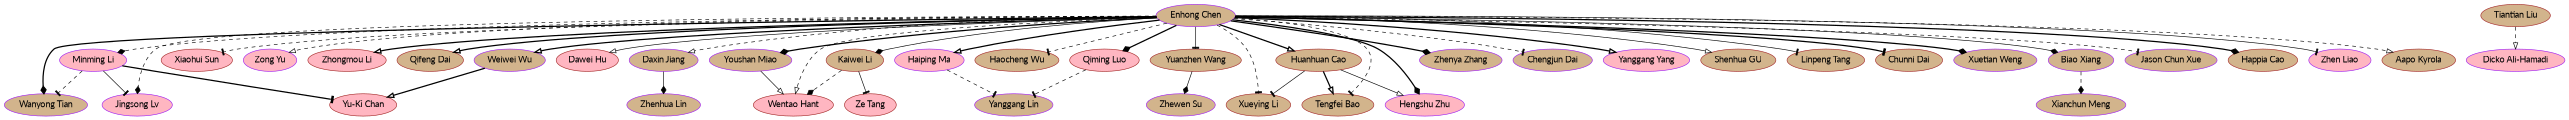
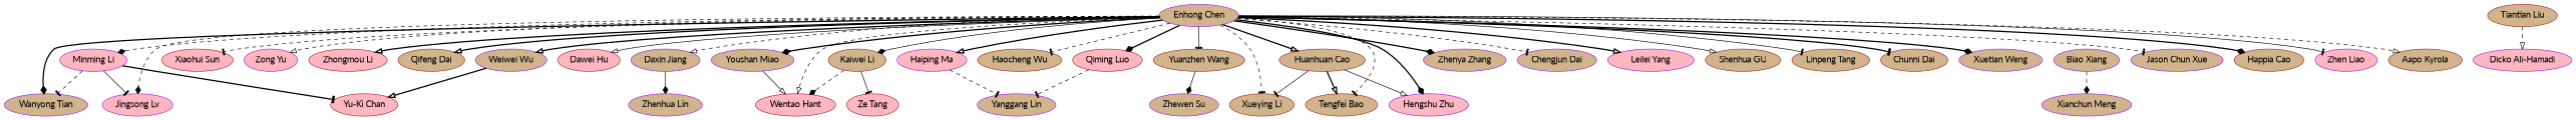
  strict digraph {
    fontname=Lato
    node [color=purple fillcolor=tan fontname=Lato style=filled]
    edge [arrowhead=tee fontname=Lato style=dashed]
    "Minming Li" [fillcolor=lightpink]
    "Wanyong Tian"
    "Yu-Ki Chan" [color=brown fillcolor=lightpink]
    "Jingsong Lv" [fillcolor=lightpink]
    "Enhong Chen"
    "Xiaohui Sun" [color=brown fillcolor=lightpink]
    "Zong Yu" [fillcolor=lightpink]
    "Zhongmou Li" [color=brown fillcolor=lightpink]
    "Qifeng Dai" [color=brown]
    "Xueying Li" [color=brown]
    "Dawei Hu" [color=brown fillcolor=lightpink]
    "Daxin Jiang"
    "Kaiwei Li" [color=brown]
    "Wentao Hant" [color=brown fillcolor=lightpink]
    "Youshan Miao"
    "Qiming Luo" [color=brown fillcolor=lightpink]
    "Haocheng Wu" [color=brown]
    "Weiwei Wu"
    "Yuanzhen Wang" [color=brown]
    "Huanhuan Cao" [color=brown]
    "Tengfei Bao" [color=brown]
    "Haiping Ma" [fillcolor=lightpink]
    "Biao Xiang"
    "Zhenya Zhang"
    "Chengjun Dai"
-   "Leilei Yang" [fillcolor=lightpink label="Yanggang Yang"]
+   "Leilei Yang" [fillcolor=lightpink]
    "Shenhua GU" [color=brown]
    "Linpeng Tang" [color=brown]
    "Chunni Dai" [color=brown]
    "Xuetian Weng"
    "Hengshu Zhu" [fillcolor=lightpink]
    "Jason Chun Xue"
    "Happia Cao" [color=brown]
    "Zhen Liao" [fillcolor=lightpink]
    "Aapo Kyrola" [color=brown]
    "Zhenhua Lin"
    "Ze Tang" [color=brown fillcolor=lightpink]
    "Yanggang Lin"
    "Zhewen Su"
    "Xianchun Meng"
    "Tiantian Liu" [color=brown]
    "Dicko Ali-Hamadi" [fillcolor=lightpink]
    "Minming Li" -> "Wanyong Tian"
    "Minming Li" -> "Yu-Ki Chan" [style=bold]
    "Minming Li" -> "Jingsong Lv" [style=solid]
    "Enhong Chen" -> "Minming Li" [arrowhead=diamond]
    "Enhong Chen" -> "Wanyong Tian" [arrowhead=diamond style=bold]
    "Enhong Chen" -> "Jingsong Lv" [arrowhead=diamond]
    "Enhong Chen" -> "Xiaohui Sun"
    "Enhong Chen" -> "Zong Yu" [arrowhead=onormal]
    "Enhong Chen" -> "Zhongmou Li" [arrowhead=onormal style=bold]
    "Enhong Chen" -> "Qifeng Dai" [arrowhead=onormal style=bold]
    "Enhong Chen" -> "Xueying Li"
    "Enhong Chen" -> "Dawei Hu" [arrowhead=onormal style=solid]
    "Enhong Chen" -> "Daxin Jiang" [arrowhead=onormal]
    "Enhong Chen" -> "Kaiwei Li" [arrowhead=diamond style=solid]
    "Enhong Chen" -> "Wentao Hant" [arrowhead=onormal]
    "Enhong Chen" -> "Youshan Miao" [arrowhead=diamond style=bold]
    "Enhong Chen" -> "Qiming Luo" [arrowhead=diamond style=bold]
    "Enhong Chen" -> "Haocheng Wu"
    "Enhong Chen" -> "Weiwei Wu" [arrowhead=onormal style=bold]
    "Enhong Chen" -> "Yuanzhen Wang" [style=solid]
    "Enhong Chen" -> "Huanhuan Cao" [arrowhead=onormal style=bold]
    "Enhong Chen" -> "Tengfei Bao"
    "Enhong Chen" -> "Haiping Ma" [arrowhead=onormal style=bold]
-   "Enhong Chen" -> "Biao Xiang" [arrowhead=diamond style=solid]
    "Enhong Chen" -> "Zhenya Zhang" [arrowhead=diamond style=bold]
    "Enhong Chen" -> "Chengjun Dai"
    "Enhong Chen" -> "Leilei Yang" [arrowhead=onormal style=bold]
    "Enhong Chen" -> "Shenhua GU" [arrowhead=onormal style=solid]
    "Enhong Chen" -> "Linpeng Tang" [style=solid]
    "Enhong Chen" -> "Chunni Dai" [style=bold]
    "Enhong Chen" -> "Xuetian Weng" [arrowhead=diamond style=bold]
    "Enhong Chen" -> "Hengshu Zhu" [arrowhead=diamond style=bold]
    "Enhong Chen" -> "Jason Chun Xue"
    "Enhong Chen" -> "Happia Cao" [arrowhead=diamond style=bold]
    "Enhong Chen" -> "Zhen Liao" [style=solid]
    "Enhong Chen" -> "Aapo Kyrola" [arrowhead=onormal]
    "Daxin Jiang" -> "Zhenhua Lin" [arrowhead=diamond style=solid]
    "Kaiwei Li" -> "Wentao Hant" [arrowhead=diamond]
    "Kaiwei Li" -> "Ze Tang" [style=solid]
    "Youshan Miao" -> "Wentao Hant" [arrowhead=onormal style=solid]
    "Qiming Luo" -> "Yanggang Lin"
    "Weiwei Wu" -> "Yu-Ki Chan" [arrowhead=onormal style=bold]
    "Yuanzhen Wang" -> "Zhewen Su" [arrowhead=diamond style=solid]
    "Huanhuan Cao" -> "Xueying Li" [style=solid]
    "Huanhuan Cao" -> "Tengfei Bao" [arrowhead=onormal style=bold]
    "Huanhuan Cao" -> "Hengshu Zhu" [arrowhead=onormal style=solid]
    "Haiping Ma" -> "Yanggang Lin"
    "Biao Xiang" -> "Xianchun Meng" [arrowhead=diamond]
    "Tiantian Liu" -> "Dicko Ali-Hamadi" [arrowhead=onormal]
  }
